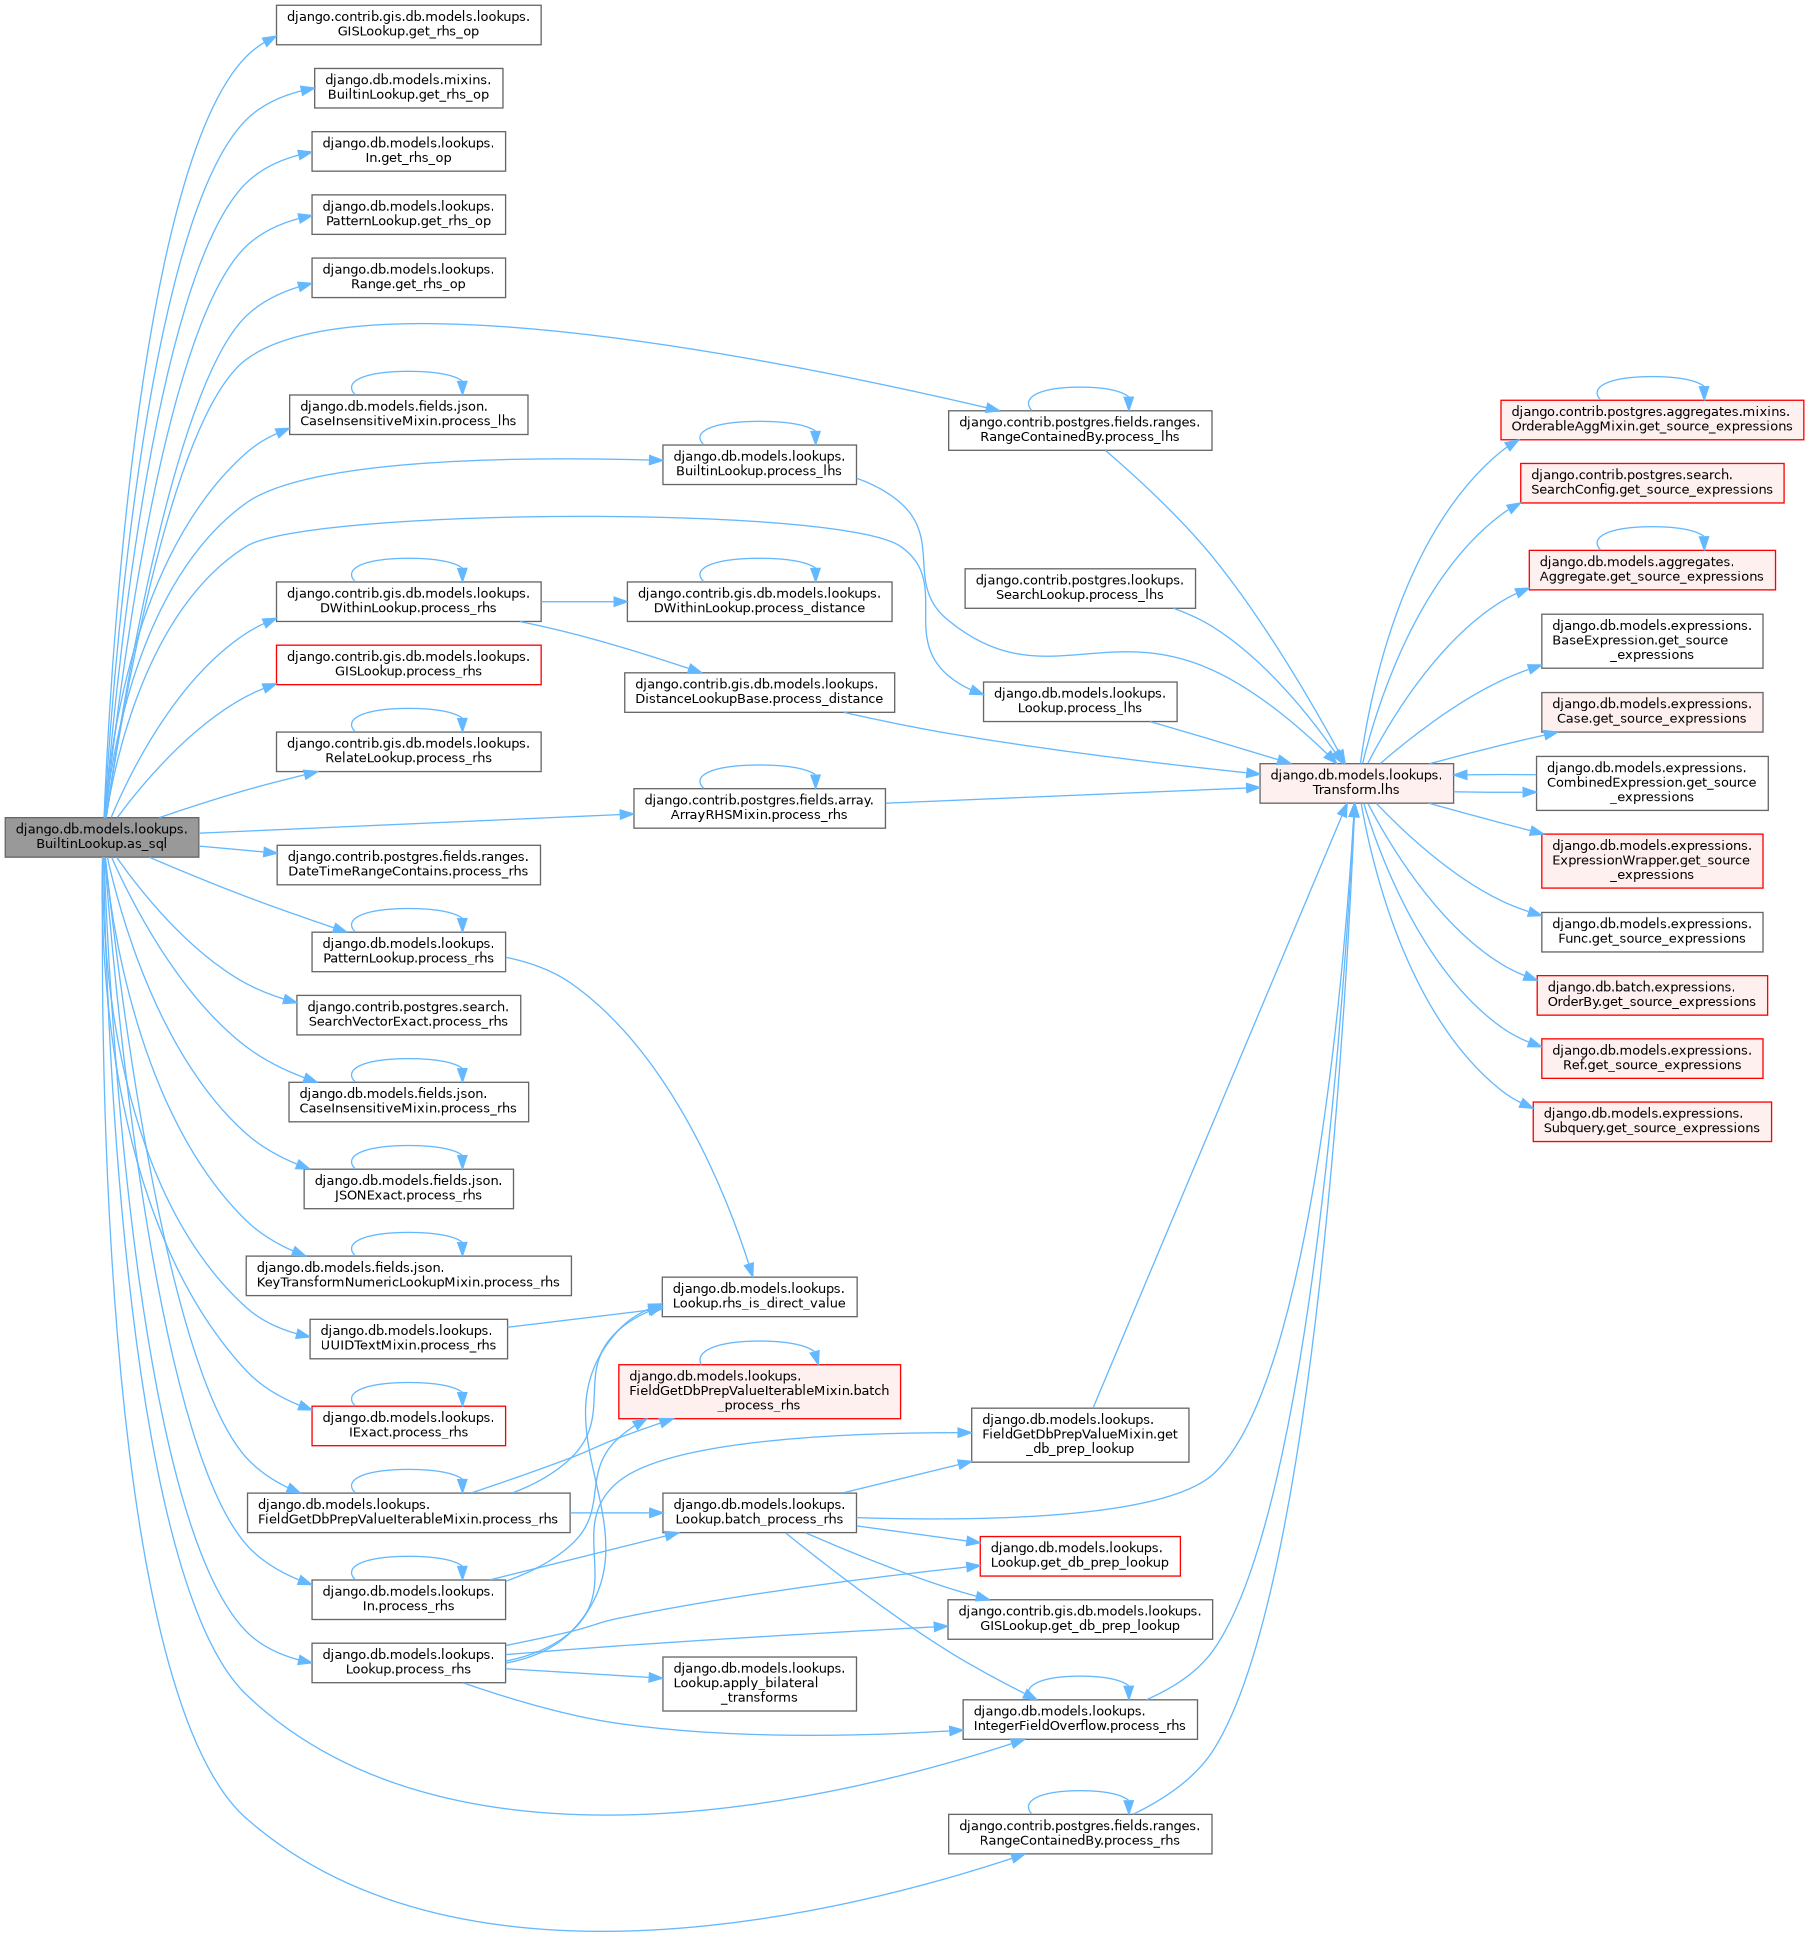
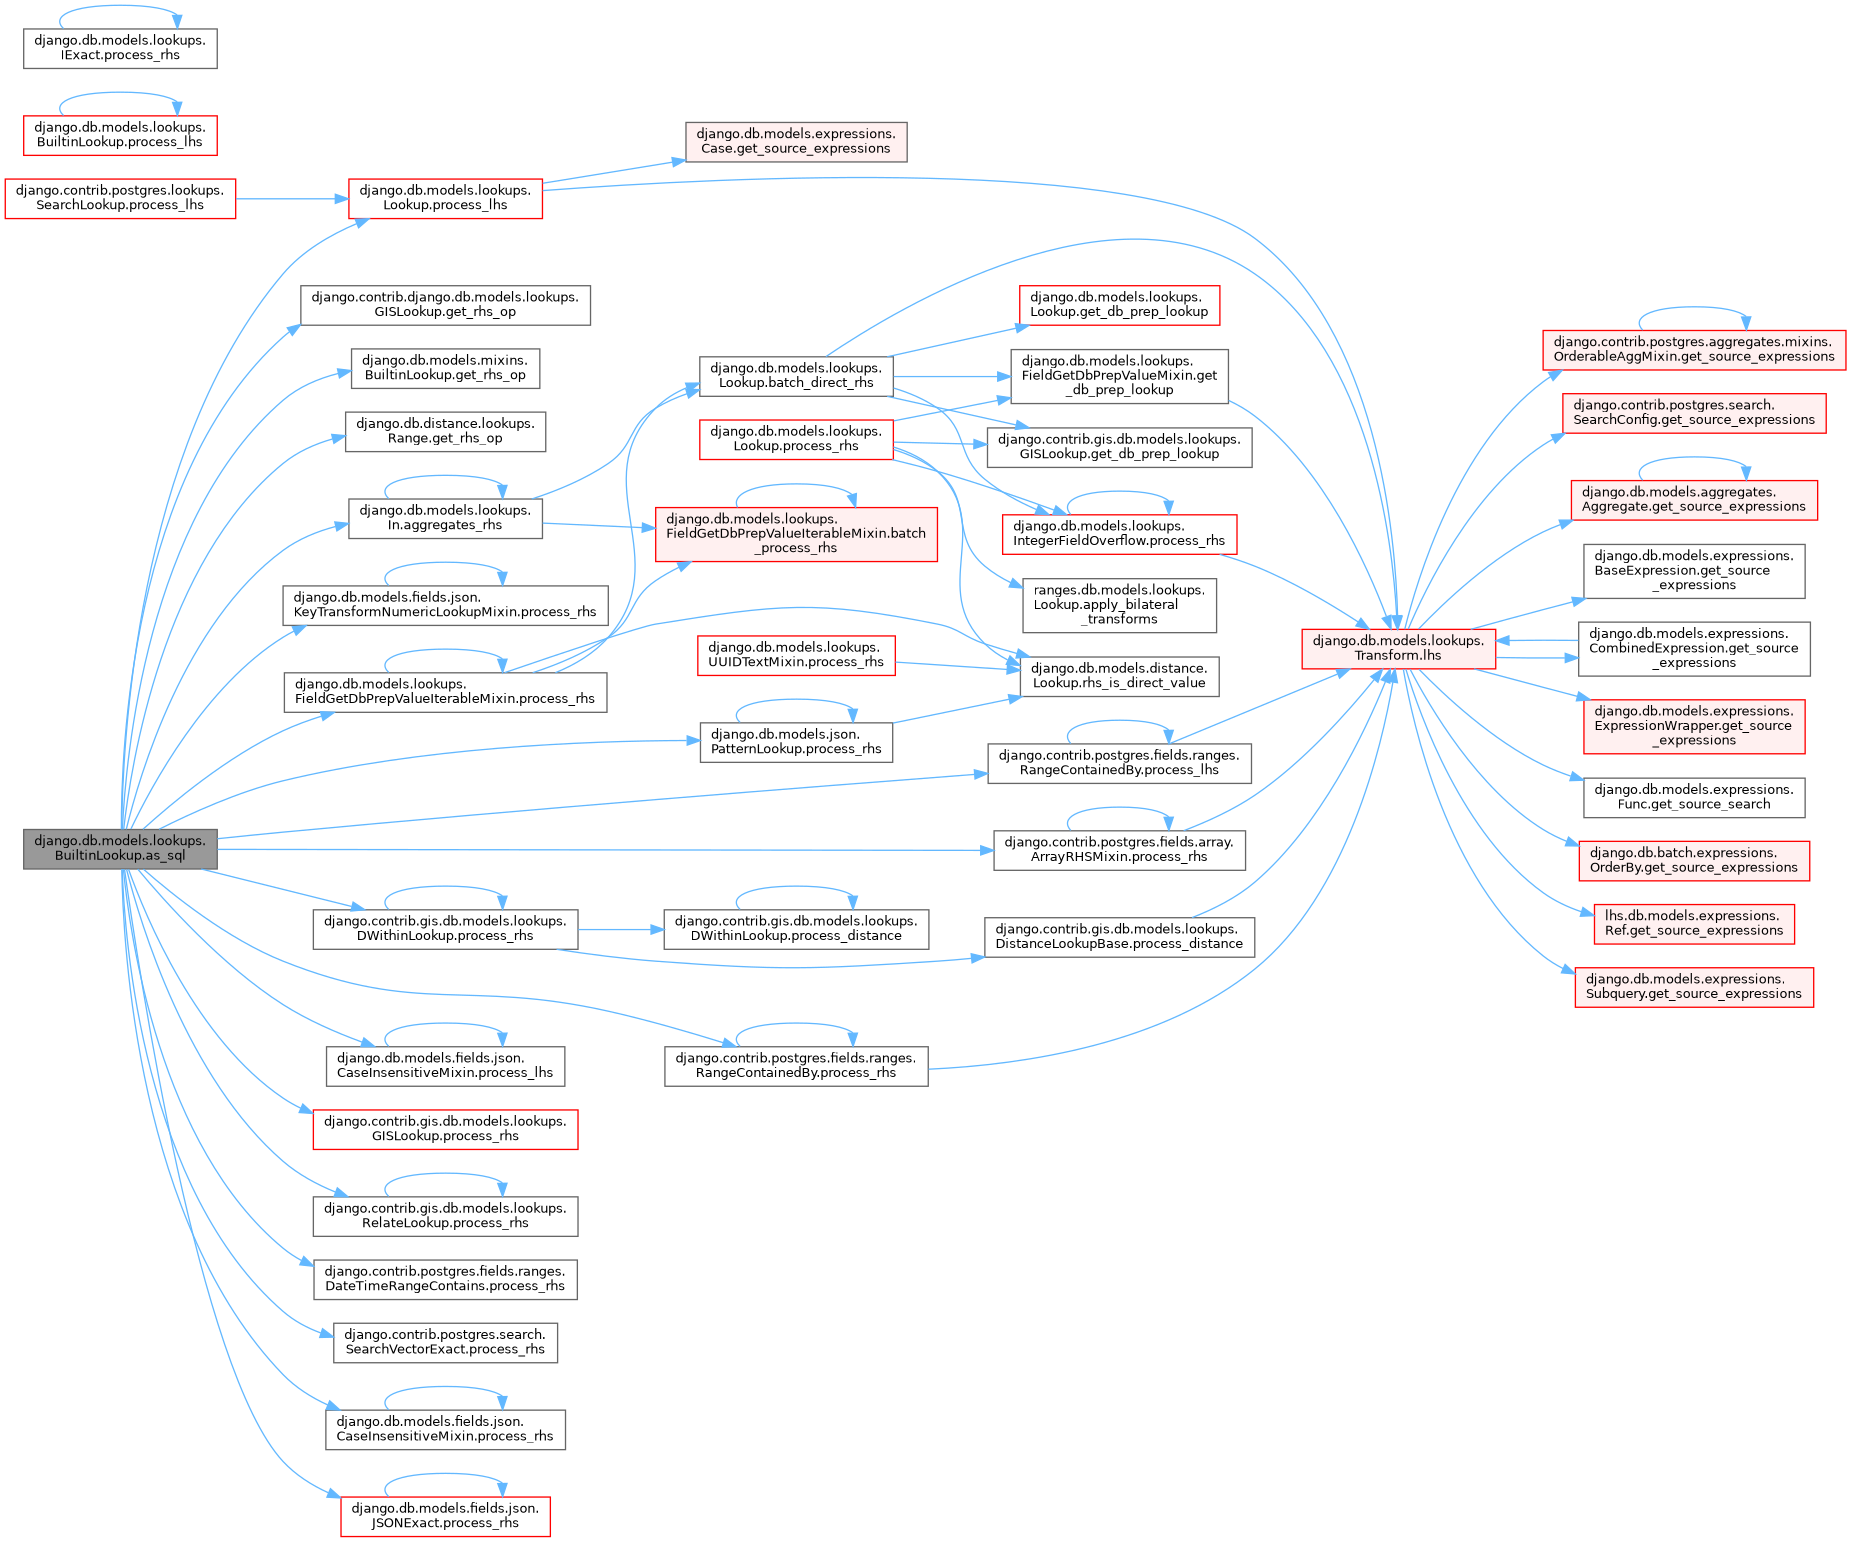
  digraph {
    rankdir=LR
    node [color=grey40 fillcolor=white fontname=Helvetica fontsize=10 shape=box style=filled]
    edge [color=steelblue1 fontname=Helvetica fontsize=10 labelfontname=Helvetica labelfontsize=10 style=solid]
    n1 [color=gray40 fillcolor=grey60 fontcolor=black height=0.2 label="django.db.models.lookups.\lBuiltinLookup.as_sql" width=0.4]
-   n2 [height=0.2 label="django.contrib.gis.db.models.lookups.\lGISLookup.get_rhs_op" width=0.4]
+   n2 [height=0.2 label="django.contrib.django.db.models.lookups.\lGISLookup.get_rhs_op" width=0.4]
    n3 [height=0.2 label="django.db.models.mixins.\lBuiltinLookup.get_rhs_op" width=0.4]
-   n4 [height=0.2 label="django.db.models.lookups.\lIn.get_rhs_op" width=0.4]
-   n5 [height=0.2 label="django.db.models.lookups.\lPatternLookup.get_rhs_op" width=0.4]
-   n6 [height=0.2 label="django.db.models.lookups.\lRange.get_rhs_op" width=0.4]
+   n6 [height=0.2 label="django.db.distance.lookups.\lRange.get_rhs_op" width=0.4]
    n7 [height=0.2 label="django.contrib.postgres.fields.ranges.\lRangeContainedBy.process_lhs" width=0.4]
    n8 [height=0.2 label="django.db.models.fields.json.\lCaseInsensitiveMixin.process_lhs" width=0.4]
-   n9 [height=0.2 label="django.db.models.lookups.\lBuiltinLookup.process_lhs" width=0.4]
-   n10 [height=0.2 label="django.db.models.lookups.\lLookup.process_lhs" width=0.4]
+   n9 [color=red height=0.2 label="django.db.models.lookups.\lBuiltinLookup.process_lhs" width=0.4]
+   n10 [color=red height=0.2 label="django.db.models.lookups.\lLookup.process_lhs" width=0.4]
    n11 [height=0.2 label="django.contrib.gis.db.models.lookups.\lDWithinLookup.process_rhs" width=0.4]
    n12 [color=red height=0.2 label="django.contrib.gis.db.models.lookups.\lGISLookup.process_rhs" width=0.4]
    n13 [height=0.2 label="django.contrib.gis.db.models.lookups.\lRelateLookup.process_rhs" width=0.4]
    n14 [height=0.2 label="django.contrib.postgres.fields.array.\lArrayRHSMixin.process_rhs" width=0.4]
    n15 [height=0.2 label="django.contrib.postgres.fields.ranges.\lDateTimeRangeContains.process_rhs" width=0.4]
    n16 [height=0.2 label="django.contrib.postgres.fields.ranges.\lRangeContainedBy.process_rhs" width=0.4]
    n17 [height=0.2 label="django.contrib.postgres.search.\lSearchVectorExact.process_rhs" width=0.4]
    n18 [height=0.2 label="django.db.models.fields.json.\lCaseInsensitiveMixin.process_rhs" width=0.4]
-   n19 [height=0.2 label="django.db.models.fields.json.\lJSONExact.process_rhs" width=0.4]
+   n19 [color=red height=0.2 label="django.db.models.fields.json.\lJSONExact.process_rhs" width=0.4]
    n20 [height=0.2 label="django.db.models.fields.json.\lKeyTransformNumericLookupMixin.process_rhs" width=0.4]
    n21 [height=0.2 label="django.db.models.lookups.\lFieldGetDbPrepValueIterableMixin.process_rhs" width=0.4]
-   n22 [color=red height=0.2 label="django.db.models.lookups.\lIExact.process_rhs" width=0.4]
-   n23 [height=0.2 label="django.db.models.lookups.\lIn.process_rhs" width=0.4]
-   n24 [height=0.2 label="django.db.models.lookups.\lIntegerFieldOverflow.process_rhs" width=0.4]
-   n25 [height=0.2 label="django.db.models.lookups.\lLookup.process_rhs" width=0.4]
-   n26 [height=0.2 label="django.db.models.lookups.\lPatternLookup.process_rhs" width=0.4]
-   n27 [height=0.2 label="django.db.models.lookups.\lUUIDTextMixin.process_rhs" width=0.4]
-   n28 [fillcolor="#FFF0F0" height=0.2 label="django.db.models.lookups.\lTransform.lhs" width=0.4]
-   n29 [height=0.2 label="django.contrib.postgres.lookups.\lSearchLookup.process_lhs" width=0.4]
+   n22 [height=0.2 label="django.db.models.lookups.\lIExact.process_rhs" width=0.4]
+   n23 [height=0.2 label="django.db.models.lookups.\lIn.aggregates_rhs" width=0.4]
+   n24 [color=red height=0.2 label="django.db.models.lookups.\lIntegerFieldOverflow.process_rhs" width=0.4]
+   n25 [color=red height=0.2 label="django.db.models.lookups.\lLookup.process_rhs" width=0.4]
+   n26 [height=0.2 label="django.db.models.json.\lPatternLookup.process_rhs" width=0.4]
+   n27 [color=red height=0.2 label="django.db.models.lookups.\lUUIDTextMixin.process_rhs" width=0.4]
+   n28 [color=red fillcolor="#FFF0F0" height=0.2 label="django.db.models.lookups.\lTransform.lhs" width=0.4]
+   n29 [color=red height=0.2 label="django.contrib.postgres.lookups.\lSearchLookup.process_lhs" width=0.4]
    n30 [height=0.2 label="django.contrib.gis.db.models.lookups.\lDistanceLookupBase.process_distance" width=0.4]
    n31 [height=0.2 label="django.contrib.gis.db.models.lookups.\lDWithinLookup.process_distance" width=0.4]
    n32 [color=red fillcolor="#FFF0F0" height=0.2 label="django.db.models.lookups.\lFieldGetDbPrepValueIterableMixin.batch\l_process_rhs" width=0.4]
-   n33 [height=0.2 label="django.db.models.lookups.\lLookup.batch_process_rhs" width=0.4]
-   n34 [height=0.2 label="django.db.models.lookups.\lLookup.rhs_is_direct_value" width=0.4]
-   n35 [height=0.2 label="django.db.models.lookups.\lLookup.apply_bilateral\l_transforms" width=0.4]
+   n33 [height=0.2 label="django.db.models.lookups.\lLookup.batch_direct_rhs" width=0.4]
+   n34 [height=0.2 label="django.db.models.distance.\lLookup.rhs_is_direct_value" width=0.4]
+   n35 [height=0.2 label="ranges.db.models.lookups.\lLookup.apply_bilateral\l_transforms" width=0.4]
    n36 [height=0.2 label="django.contrib.gis.db.models.lookups.\lGISLookup.get_db_prep_lookup" width=0.4]
    n37 [height=0.2 label="django.db.models.lookups.\lFieldGetDbPrepValueMixin.get\l_db_prep_lookup" width=0.4]
    n38 [color=red height=0.2 label="django.db.models.lookups.\lLookup.get_db_prep_lookup" width=0.4]
    n39 [color=red fillcolor="#FFF0F0" height=0.2 label="django.contrib.postgres.aggregates.mixins.\lOrderableAggMixin.get_source_expressions" width=0.4]
    n40 [color=red fillcolor="#FFF0F0" height=0.2 label="django.contrib.postgres.search.\lSearchConfig.get_source_expressions" width=0.4]
    n41 [color=red fillcolor="#FFF0F0" height=0.2 label="django.db.models.aggregates.\lAggregate.get_source_expressions" width=0.4]
    n42 [height=0.2 label="django.db.models.expressions.\lBaseExpression.get_source\l_expressions" width=0.4]
    n43 [fillcolor="#FFF0F0" height=0.2 label="django.db.models.expressions.\lCase.get_source_expressions" width=0.4]
    n44 [height=0.2 label="django.db.models.expressions.\lCombinedExpression.get_source\l_expressions" width=0.4]
    n45 [color=red fillcolor="#FFF0F0" height=0.2 label="django.db.models.expressions.\lExpressionWrapper.get_source\l_expressions" width=0.4]
-   n46 [height=0.2 label="django.db.models.expressions.\lFunc.get_source_expressions" width=0.4]
+   n46 [height=0.2 label="django.db.models.expressions.\lFunc.get_source_search" width=0.4]
    n47 [color=red fillcolor="#FFF0F0" height=0.2 label="django.db.batch.expressions.\lOrderBy.get_source_expressions" width=0.4]
-   n48 [color=red fillcolor="#FFF0F0" height=0.2 label="django.db.models.expressions.\lRef.get_source_expressions" width=0.4]
+   n48 [color=red fillcolor="#FFF0F0" height=0.2 label="lhs.db.models.expressions.\lRef.get_source_expressions" width=0.4]
    n49 [color=red fillcolor="#FFF0F0" height=0.2 label="django.db.models.expressions.\lSubquery.get_source_expressions" width=0.4]
    n1 -> n2
    n1 -> n3
-   n1 -> n4
-   n1 -> n5
    n1 -> n6
    n1 -> n7
    n1 -> n8
-   n1 -> n9
    n1 -> n10
    n1 -> n11
    n1 -> n12
    n1 -> n13
    n1 -> n14
    n1 -> n15
    n1 -> n16
    n1 -> n17
    n1 -> n18
    n1 -> n19
    n1 -> n20
    n1 -> n21
-   n1 -> n22
    n1 -> n23
-   n1 -> n24
-   n1 -> n25
    n1 -> n26
-   n1 -> n27
    n7 -> n7
    n7 -> n28
    n8 -> n8
    n9 -> n9
-   n9 -> n28
    n10 -> n28
    n11 -> n11
    n11 -> n30
    n11 -> n31
    n13 -> n13
    n14 -> n14
    n14 -> n28
    n16 -> n16
    n16 -> n28
    n18 -> n18
    n19 -> n19
    n20 -> n20
    n21 -> n21
    n21 -> n32
    n21 -> n33
    n21 -> n34
    n22 -> n22
    n23 -> n23
    n23 -> n32
    n23 -> n33
    n24 -> n24
    n24 -> n28
    n25 -> n24
    n25 -> n34
    n25 -> n35
    n25 -> n36
    n25 -> n37
-   n25 -> n38
    n26 -> n26
    n26 -> n34
    n27 -> n34
    n28 -> n39
    n28 -> n40
    n28 -> n41
    n28 -> n42
-   n28 -> n43
+   n10 -> n43
    n28 -> n44
    n28 -> n45
    n28 -> n46
    n28 -> n47
    n28 -> n48
    n28 -> n49
-   n29 -> n28
+   n29 -> n10
    n30 -> n28
    n31 -> n31
    n32 -> n32
    n33 -> n24
    n33 -> n28
    n33 -> n36
    n33 -> n37
    n33 -> n38
    n37 -> n28
    n39 -> n39
    n41 -> n41
    n44 -> n28
  }
